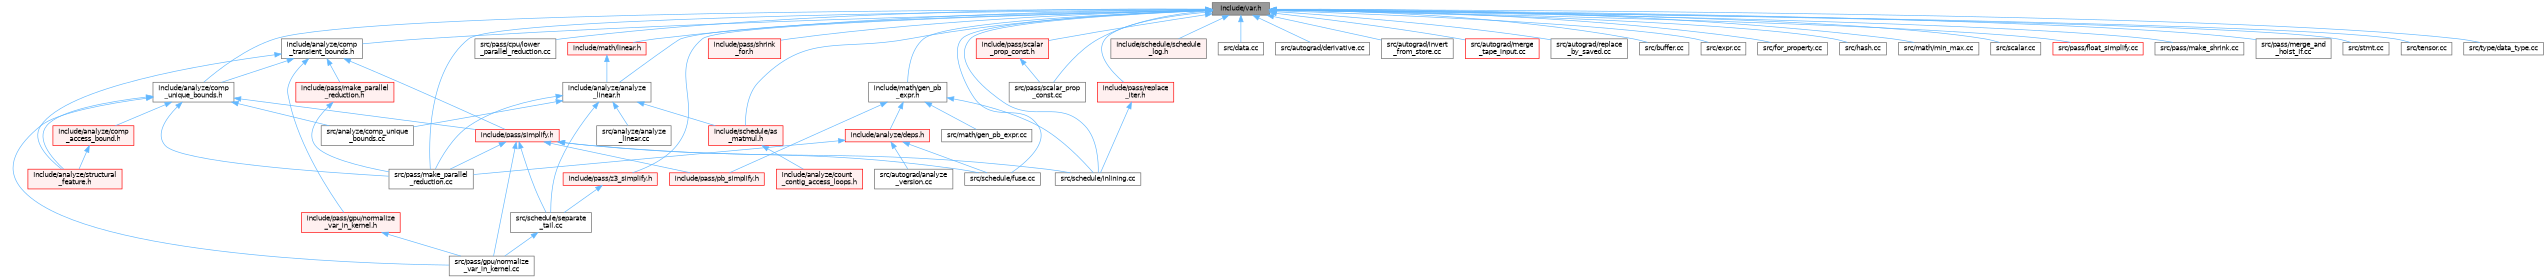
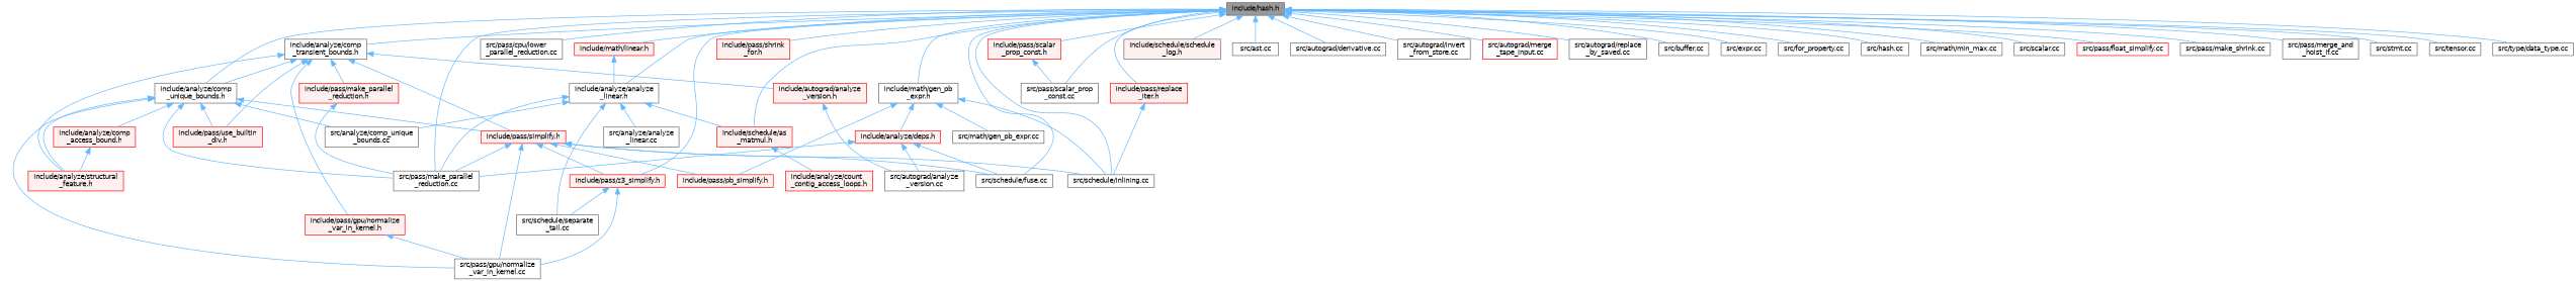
  digraph {
    node [color=grey40 fillcolor=white fontname=Helvetica fontsize=10 shape=box style=filled]
    edge [color=steelblue1 dir=back fontname=Helvetica fontsize=10 labelfontname=Helvetica labelfontsize=10 style=solid]
-   n1 [color=gray40 fillcolor=grey60 fontcolor=black height=0.2 label="include/var.h" width=0.4]
+   n1 [color=gray40 fillcolor=grey60 fontcolor=black height=0.2 label="include/hash.h" width=0.4]
    n2 [height=0.2 label="include/analyze/analyze\l_linear.h" width=0.4]
    n3 [height=0.2 label="include/analyze/comp\l_transient_bounds.h" width=0.4]
    n4 [height=0.2 label="include/analyze/comp\l_unique_bounds.h" width=0.4]
    n5 [height=0.2 label="src/pass/cpu/lower\l_parallel_reduction.cc" width=0.4]
    n6 [height=0.2 label="src/pass/make_parallel\l_reduction.cc" width=0.4]
    n7 [height=0.2 label="src/schedule/fuse.cc" width=0.4]
    n8 [height=0.2 label="src/schedule/inlining.cc" width=0.4]
    n9 [color=red fillcolor="#FFF0F0" height=0.2 label="include/pass/shrink\l_for.h" width=0.4]
    n10 [color=red fillcolor="#FFF0F0" height=0.2 label="include/schedule/as\l_matmul.h" width=0.4]
    n11 [height=0.2 label="include/math/gen_pb\l_expr.h" width=0.4]
    n12 [color=red fillcolor="#FFF0F0" height=0.2 label="include/math/linear.h" width=0.4]
    n13 [color=red fillcolor="#FFF0F0" height=0.2 label="include/pass/replace\l_iter.h" width=0.4]
    n14 [color=red fillcolor="#FFF0F0" height=0.2 label="include/pass/scalar\l_prop_const.h" width=0.4]
    n15 [height=0.2 label="src/pass/scalar_prop\l_const.cc" width=0.4]
    n16 [color=red fillcolor="#FFF0F0" height=0.2 label="include/pass/z3_simplify.h" width=0.4]
    n17 [fillcolor="#FFF0F0" height=0.2 label="include/schedule/schedule\l_log.h" width=0.4]
-   n18 [height=0.2 label="src/data.cc" width=0.4]
+   n18 [height=0.2 label="src/ast.cc" width=0.4]
    n19 [height=0.2 label="src/autograd/derivative.cc" width=0.4]
    n20 [height=0.2 label="src/autograd/invert\l_from_store.cc" width=0.4]
    n21 [color=red height=0.2 label="src/autograd/merge\l_tape_input.cc" width=0.4]
    n22 [height=0.2 label="src/autograd/replace\l_by_saved.cc" width=0.4]
    n23 [height=0.2 label="src/buffer.cc" width=0.4]
    n24 [height=0.2 label="src/expr.cc" width=0.4]
    n25 [height=0.2 label="src/for_property.cc" width=0.4]
    n26 [height=0.2 label="src/hash.cc" width=0.4]
    n27 [height=0.2 label="src/math/min_max.cc" width=0.4]
    n28 [height=0.2 label="src/scalar.cc" width=0.4]
    n29 [color=red height=0.2 label="src/pass/float_simplify.cc" width=0.4]
    n30 [height=0.2 label="src/pass/make_shrink.cc" width=0.4]
    n31 [height=0.2 label="src/pass/merge_and\l_hoist_if.cc" width=0.4]
    n32 [height=0.2 label="src/stmt.cc" width=0.4]
    n33 [height=0.2 label="src/tensor.cc" width=0.4]
    n34 [height=0.2 label="src/type/data_type.cc" width=0.4]
    n35 [height=0.2 label="src/schedule/separate\l_tail.cc" width=0.4]
    n36 [height=0.2 label="src/analyze/comp_unique\l_bounds.cc" width=0.4]
    n37 [height=0.2 label="src/analyze/analyze\l_linear.cc" width=0.4]
    n38 [color=red fillcolor="#FFF0F0" height=0.2 label="include/analyze/structural\l_feature.h" width=0.4]
    n39 [color=red fillcolor="#FFF0F0" height=0.2 label="include/pass/simplify.h" width=0.4]
+   n40 [color=red fillcolor="#FFF0F0" height=0.2 label="include/pass/use_builtin\l_div.h" width=0.4]
+   n41 [color=red fillcolor="#FFF0F0" height=0.2 label="include/autograd/analyze\l_version.h" width=0.4]
    n42 [color=red fillcolor="#FFF0F0" height=0.2 label="include/pass/gpu/normalize\l_var_in_kernel.h" width=0.4]
    n43 [color=red fillcolor="#FFF0F0" height=0.2 label="include/pass/make_parallel\l_reduction.h" width=0.4]
    n44 [color=red fillcolor="#FFF0F0" height=0.2 label="include/analyze/comp\l_access_bound.h" width=0.4]
    n45 [height=0.2 label="src/pass/gpu/normalize\l_var_in_kernel.cc" width=0.4]
    n46 [color=red fillcolor="#FFF0F0" height=0.2 label="include/analyze/count\l_contig_access_loops.h" width=0.4]
    n47 [color=red fillcolor="#FFF0F0" height=0.2 label="include/pass/pb_simplify.h" width=0.4]
    n48 [color=red fillcolor="#FFF0F0" height=0.2 label="include/analyze/deps.h" width=0.4]
    n49 [height=0.2 label="src/math/gen_pb_expr.cc" width=0.4]
    n50 [height=0.2 label="src/autograd/analyze\l_version.cc" width=0.4]
    n1 -> n2
    n1 -> n3
    n1 -> n4
    n1 -> n5
    n1 -> n6
    n1 -> n7
    n1 -> n8
    n1 -> n9
    n1 -> n10
    n1 -> n11
    n1 -> n12
    n1 -> n13
    n1 -> n14
    n1 -> n15
    n1 -> n16
    n1 -> n17
    n1 -> n18
    n1 -> n19
    n1 -> n20
    n1 -> n21
    n1 -> n22
    n1 -> n23
    n1 -> n24
    n1 -> n25
    n1 -> n26
    n1 -> n27
    n1 -> n28
    n1 -> n29
    n1 -> n30
    n1 -> n31
    n1 -> n32
    n1 -> n33
    n1 -> n34
    n2 -> n6
    n2 -> n10
    n2 -> n35
    n2 -> n36
    n2 -> n37
    n3 -> n4
    n3 -> n38
    n3 -> n39
+   n3 -> n40
+   n3 -> n41
    n3 -> n42
    n3 -> n43
    n4 -> n6
    n4 -> n36
    n4 -> n38
    n4 -> n39
+   n4 -> n40
    n4 -> n44
    n4 -> n45
    n10 -> n46
    n11 -> n8
    n11 -> n47
    n11 -> n48
    n11 -> n49
    n12 -> n2
    n13 -> n8
    n14 -> n15
    n16 -> n35
-   n35 -> n45
+   n16 -> n45
    n39 -> n6
    n39 -> n7
    n39 -> n8
-   n39 -> n35
+   n39 -> n16
    n39 -> n45
    n39 -> n47
+   n41 -> n50
    n42 -> n45
    n43 -> n6
    n44 -> n38
    n48 -> n6
    n48 -> n7
    n48 -> n50
  }
